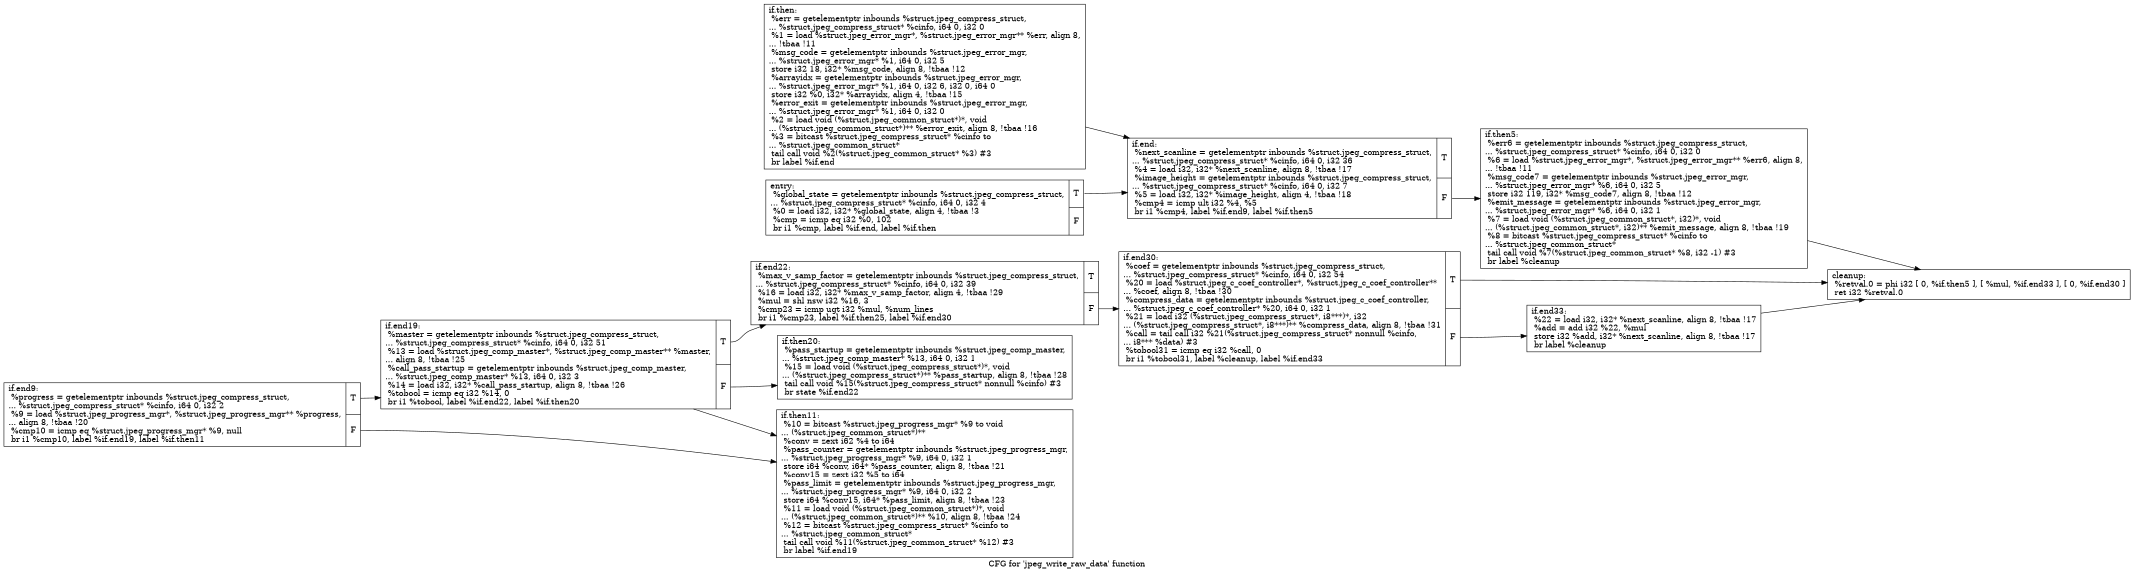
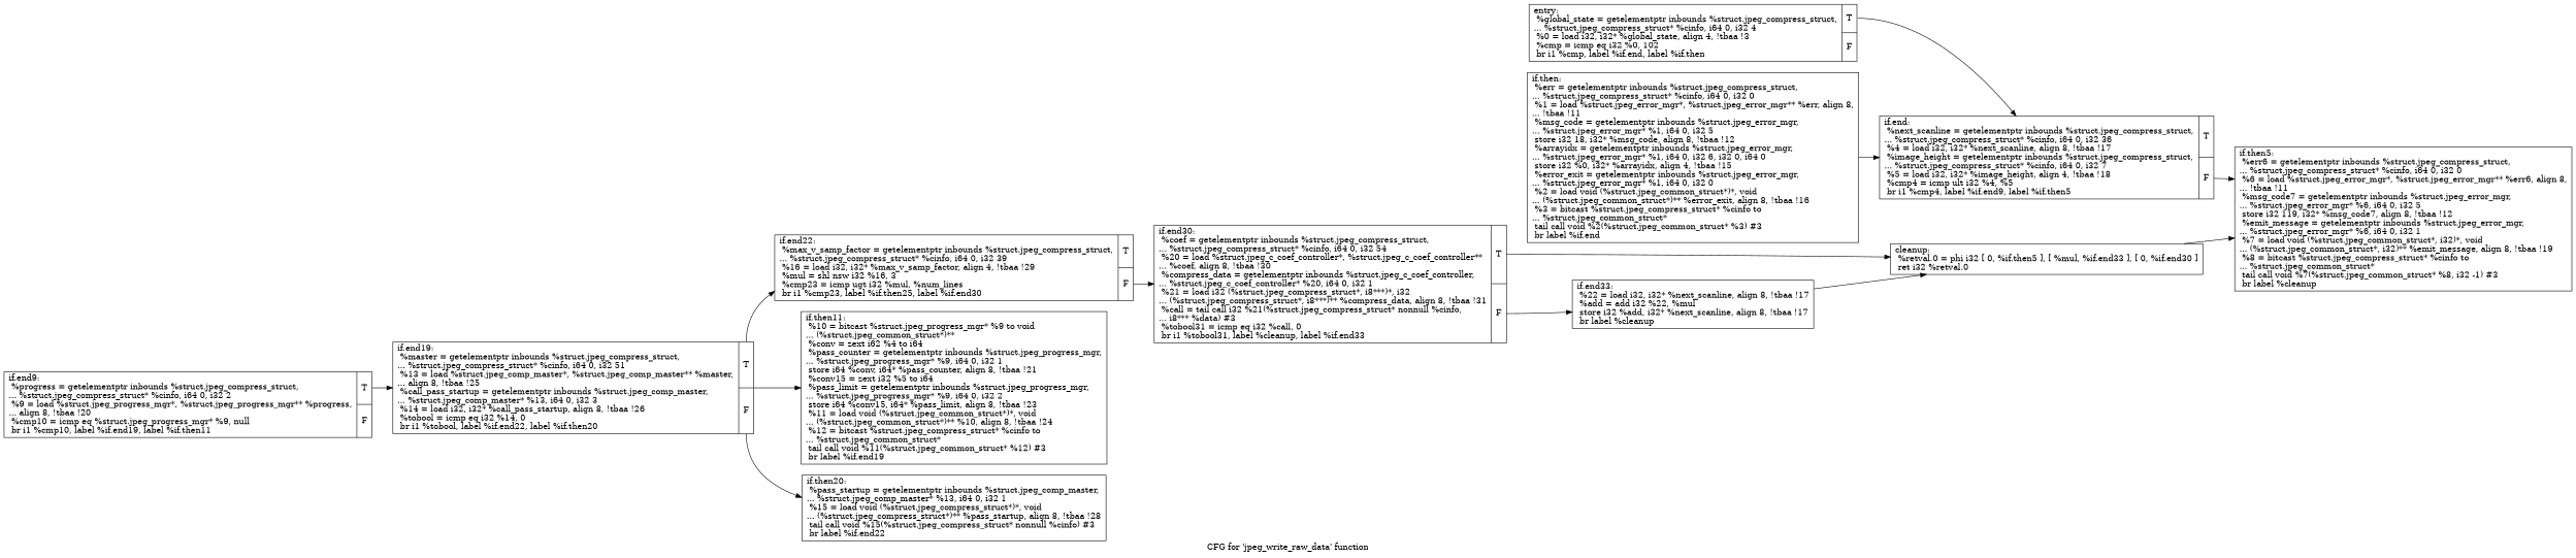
  digraph {
    fontname="DejaVu Serif"
    label="CFG for 'jpeg_write_raw_data' function"
    rankdir=LR
    node [fontname="DejaVu Serif" shape=record]
    edge [fontname="DejaVu Serif" tailport=s1]
    n1 [label="{entry:\l  %global_state = getelementptr inbounds %struct.jpeg_compress_struct,\l... %struct.jpeg_compress_struct* %cinfo, i64 0, i32 4\l  %0 = load i32, i32* %global_state, align 4, !tbaa !3\l  %cmp = icmp eq i32 %0, 102\l  br i1 %cmp, label %if.end, label %if.then\l|{<s0>T|<s1>F}}"]
    n2 [label="{if.end:                                           \l  %next_scanline = getelementptr inbounds %struct.jpeg_compress_struct,\l... %struct.jpeg_compress_struct* %cinfo, i64 0, i32 36\l  %4 = load i32, i32* %next_scanline, align 8, !tbaa !17\l  %image_height = getelementptr inbounds %struct.jpeg_compress_struct,\l... %struct.jpeg_compress_struct* %cinfo, i64 0, i32 7\l  %5 = load i32, i32* %image_height, align 4, !tbaa !18\l  %cmp4 = icmp ult i32 %4, %5\l  br i1 %cmp4, label %if.end9, label %if.then5\l|{<s0>T|<s1>F}}"]
    n3 [label="{if.then5:                                         \l  %err6 = getelementptr inbounds %struct.jpeg_compress_struct,\l... %struct.jpeg_compress_struct* %cinfo, i64 0, i32 0\l  %6 = load %struct.jpeg_error_mgr*, %struct.jpeg_error_mgr** %err6, align 8,\l... !tbaa !11\l  %msg_code7 = getelementptr inbounds %struct.jpeg_error_mgr,\l... %struct.jpeg_error_mgr* %6, i64 0, i32 5\l  store i32 119, i32* %msg_code7, align 8, !tbaa !12\l  %emit_message = getelementptr inbounds %struct.jpeg_error_mgr,\l... %struct.jpeg_error_mgr* %6, i64 0, i32 1\l  %7 = load void (%struct.jpeg_common_struct*, i32)*, void\l... (%struct.jpeg_common_struct*, i32)** %emit_message, align 8, !tbaa !19\l  %8 = bitcast %struct.jpeg_compress_struct* %cinfo to\l... %struct.jpeg_common_struct*\l  tail call void %7(%struct.jpeg_common_struct* %8, i32 -1) #3\l  br label %cleanup\l}"]
    n4 [label="{if.then:                                          \l  %err = getelementptr inbounds %struct.jpeg_compress_struct,\l... %struct.jpeg_compress_struct* %cinfo, i64 0, i32 0\l  %1 = load %struct.jpeg_error_mgr*, %struct.jpeg_error_mgr** %err, align 8,\l... !tbaa !11\l  %msg_code = getelementptr inbounds %struct.jpeg_error_mgr,\l... %struct.jpeg_error_mgr* %1, i64 0, i32 5\l  store i32 18, i32* %msg_code, align 8, !tbaa !12\l  %arrayidx = getelementptr inbounds %struct.jpeg_error_mgr,\l... %struct.jpeg_error_mgr* %1, i64 0, i32 6, i32 0, i64 0\l  store i32 %0, i32* %arrayidx, align 4, !tbaa !15\l  %error_exit = getelementptr inbounds %struct.jpeg_error_mgr,\l... %struct.jpeg_error_mgr* %1, i64 0, i32 0\l  %2 = load void (%struct.jpeg_common_struct*)*, void\l... (%struct.jpeg_common_struct*)** %error_exit, align 8, !tbaa !16\l  %3 = bitcast %struct.jpeg_compress_struct* %cinfo to\l... %struct.jpeg_common_struct*\l  tail call void %2(%struct.jpeg_common_struct* %3) #3\l  br label %if.end\l}"]
    n5 [label="{if.end9:                                          \l  %progress = getelementptr inbounds %struct.jpeg_compress_struct,\l... %struct.jpeg_compress_struct* %cinfo, i64 0, i32 2\l  %9 = load %struct.jpeg_progress_mgr*, %struct.jpeg_progress_mgr** %progress,\l... align 8, !tbaa !20\l  %cmp10 = icmp eq %struct.jpeg_progress_mgr* %9, null\l  br i1 %cmp10, label %if.end19, label %if.then11\l|{<s0>T|<s1>F}}"]
    n6 [label="{if.end19:                                         \l  %master = getelementptr inbounds %struct.jpeg_compress_struct,\l... %struct.jpeg_compress_struct* %cinfo, i64 0, i32 51\l  %13 = load %struct.jpeg_comp_master*, %struct.jpeg_comp_master** %master,\l... align 8, !tbaa !25\l  %call_pass_startup = getelementptr inbounds %struct.jpeg_comp_master,\l... %struct.jpeg_comp_master* %13, i64 0, i32 3\l  %14 = load i32, i32* %call_pass_startup, align 8, !tbaa !26\l  %tobool = icmp eq i32 %14, 0\l  br i1 %tobool, label %if.end22, label %if.then20\l|{<s0>T|<s1>F}}"]
    n7 [label="{if.then11:                                        \l  %10 = bitcast %struct.jpeg_progress_mgr* %9 to void\l... (%struct.jpeg_common_struct*)**\l  %conv = zext i62 %4 to i64\l  %pass_counter = getelementptr inbounds %struct.jpeg_progress_mgr,\l... %struct.jpeg_progress_mgr* %9, i64 0, i32 1\l  store i64 %conv, i64* %pass_counter, align 8, !tbaa !21\l  %conv15 = zext i32 %5 to i64\l  %pass_limit = getelementptr inbounds %struct.jpeg_progress_mgr,\l... %struct.jpeg_progress_mgr* %9, i64 0, i32 2\l  store i64 %conv15, i64* %pass_limit, align 8, !tbaa !23\l  %11 = load void (%struct.jpeg_common_struct*)*, void\l... (%struct.jpeg_common_struct*)** %10, align 8, !tbaa !24\l  %12 = bitcast %struct.jpeg_compress_struct* %cinfo to\l... %struct.jpeg_common_struct*\l  tail call void %11(%struct.jpeg_common_struct* %12) #3\l  br label %if.end19\l}"]
    n8 [label="{cleanup:                                          \l  %retval.0 = phi i32 [ 0, %if.then5 ], [ %mul, %if.end33 ], [ 0, %if.end30 ]\l  ret i32 %retval.0\l}"]
    n9 [label="{if.end22:                                         \l  %max_v_samp_factor = getelementptr inbounds %struct.jpeg_compress_struct,\l... %struct.jpeg_compress_struct* %cinfo, i64 0, i32 39\l  %16 = load i32, i32* %max_v_samp_factor, align 4, !tbaa !29\l  %mul = shl nsw i32 %16, 3\l  %cmp23 = icmp ugt i32 %mul, %num_lines\l  br i1 %cmp23, label %if.then25, label %if.end30\l|{<s0>T|<s1>F}}"]
-   n10 [label="{if.then20:                                        \l  %pass_startup = getelementptr inbounds %struct.jpeg_comp_master,\l... %struct.jpeg_comp_master* %13, i64 0, i32 1\l  %15 = load void (%struct.jpeg_compress_struct*)*, void\l... (%struct.jpeg_compress_struct*)** %pass_startup, align 8, !tbaa !28\l  tail call void %15(%struct.jpeg_compress_struct* nonnull %cinfo) #3\l  br state %if.end22\l}"]
+   n10 [label="{if.then20:                                        \l  %pass_startup = getelementptr inbounds %struct.jpeg_comp_master,\l... %struct.jpeg_comp_master* %13, i64 0, i32 1\l  %15 = load void (%struct.jpeg_compress_struct*)*, void\l... (%struct.jpeg_compress_struct*)** %pass_startup, align 8, !tbaa !28\l  tail call void %15(%struct.jpeg_compress_struct* nonnull %cinfo) #3\l  br label %if.end22\l}"]
    n11 [label="{if.end30:                                         \l  %coef = getelementptr inbounds %struct.jpeg_compress_struct,\l... %struct.jpeg_compress_struct* %cinfo, i64 0, i32 54\l  %20 = load %struct.jpeg_c_coef_controller*, %struct.jpeg_c_coef_controller**\l... %coef, align 8, !tbaa !30\l  %compress_data = getelementptr inbounds %struct.jpeg_c_coef_controller,\l... %struct.jpeg_c_coef_controller* %20, i64 0, i32 1\l  %21 = load i32 (%struct.jpeg_compress_struct*, i8***)*, i32\l... (%struct.jpeg_compress_struct*, i8***)** %compress_data, align 8, !tbaa !31\l  %call = tail call i32 %21(%struct.jpeg_compress_struct* nonnull %cinfo,\l... i8*** %data) #3\l  %tobool31 = icmp eq i32 %call, 0\l  br i1 %tobool31, label %cleanup, label %if.end33\l|{<s0>T|<s1>F}}"]
    n12 [label="{if.end33:                                         \l  %22 = load i32, i32* %next_scanline, align 8, !tbaa !17\l  %add = add i32 %22, %mul\l  store i32 %add, i32* %next_scanline, align 8, !tbaa !17\l  br label %cleanup\l}"]
    n1 -> n2 [tailport=s0]
    n2 -> n3
-   n3 -> n8 [tailport=""]
+   n8 -> n3 [tailport=""]
    n4 -> n2 [tailport=""]
    n5 -> n6 [tailport=s0]
-   n5 -> n7
    n6 -> n7 [tailport=""]
    n6 -> n9 [tailport=s0]
    n6 -> n10
    n9 -> n11
    n11 -> n8 [tailport=s0]
    n11 -> n12
    n12 -> n8 [tailport=""]
  }
